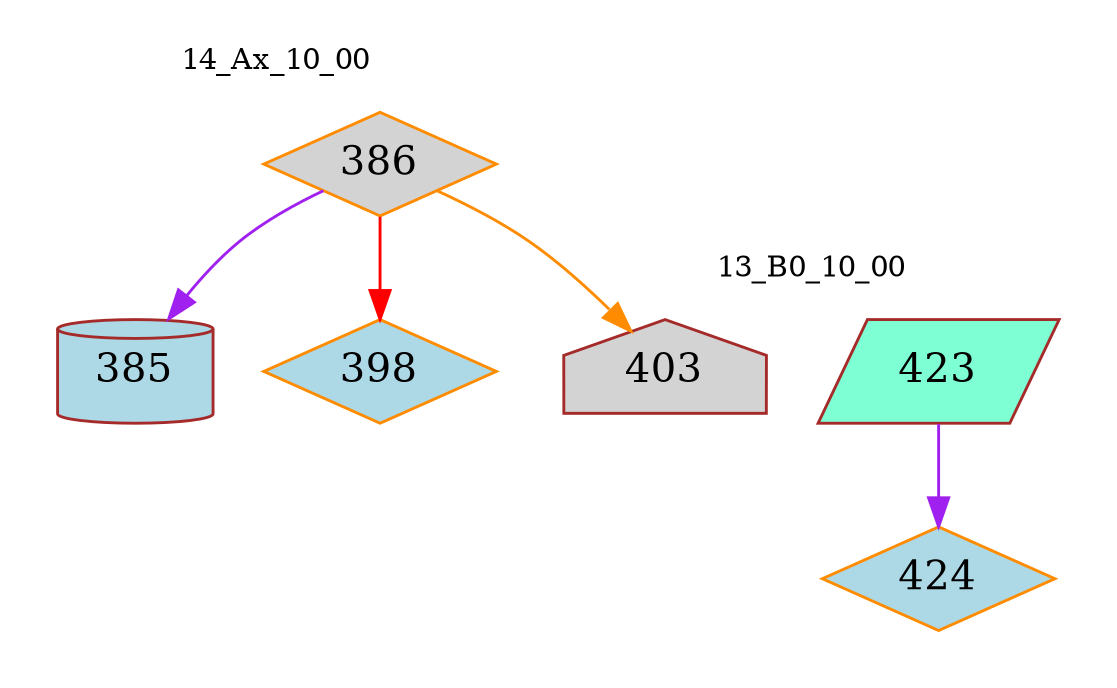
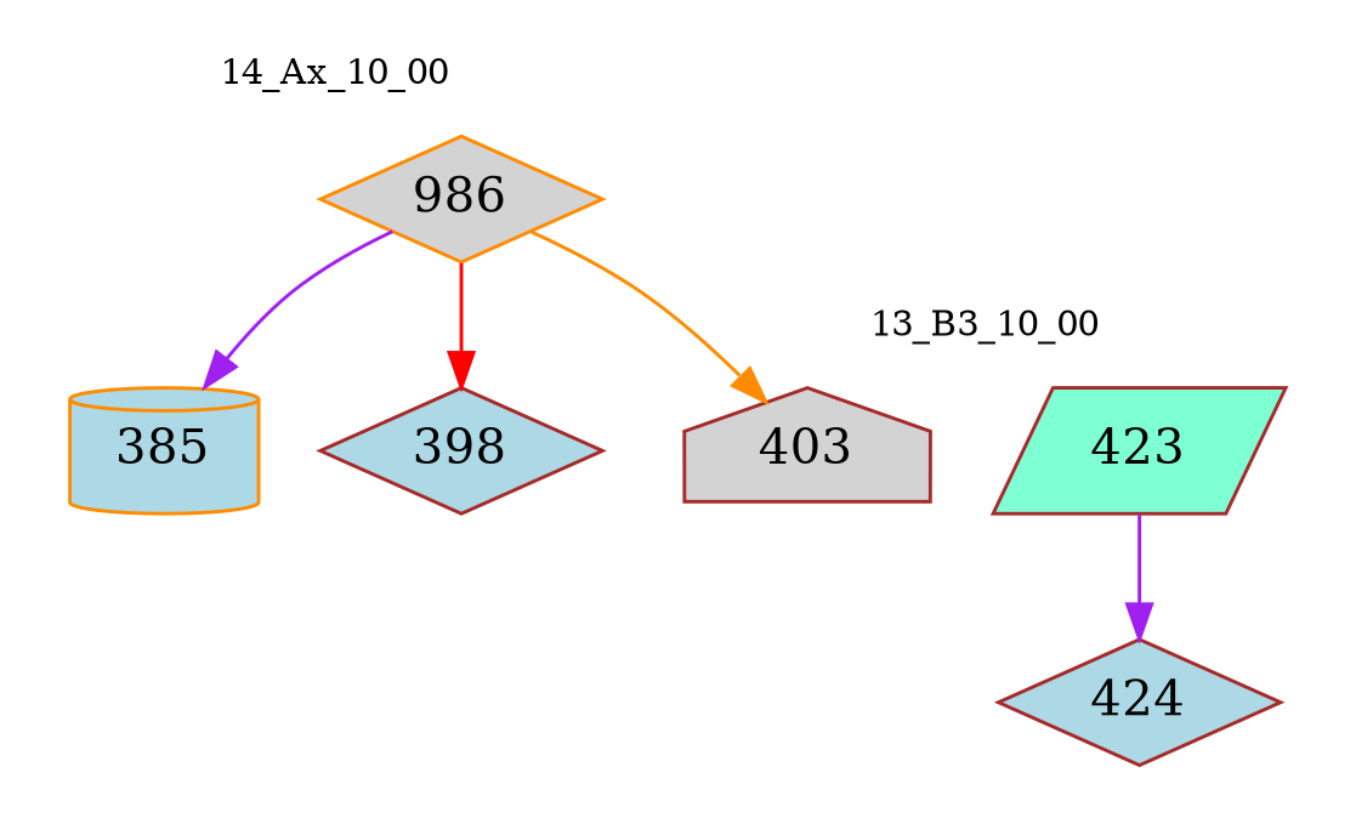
  digraph {
    node [color=darkorange fillcolor=lightblue shape=diamond style=filled]
    edge [color=purple]
-   n1 [fillcolor=lightgrey label=386]
-   n2 [color=brown label=385 shape=cylinder]
-   n3 [label=398]
+   n1 [fillcolor=lightgrey label=986]
+   n2 [label=385 shape=cylinder]
+   n3 [color=brown label=398]
    n4 [color=brown fillcolor=aquamarine label=423 shape=parallelogram]
    n5 [color=brown fillcolor=lightgrey label=403 shape=house]
-   n6 [label=424]
+   n6 [color=brown label=424]
    subgraph cluster_1 {
      color=white
      fontsize=10
      label="14_Ax_10_00"
      n1
      n2
      n3
    }
    subgraph cluster_2 {
      color=white
      fontsize=10
-     label="13_B0_10_00"
+     label="13_B3_10_00"
      n4
      n5
      n6
    }
    n1 -> n2
    n1 -> n3 [color=red]
    n1 -> n5 [color=darkorange]
    n4 -> n6
  }
